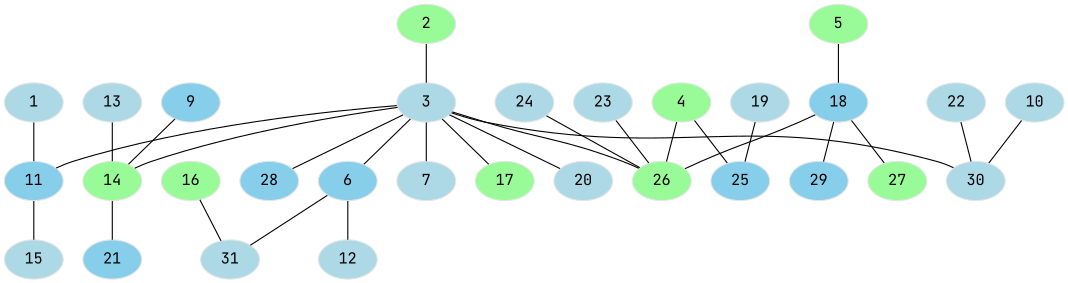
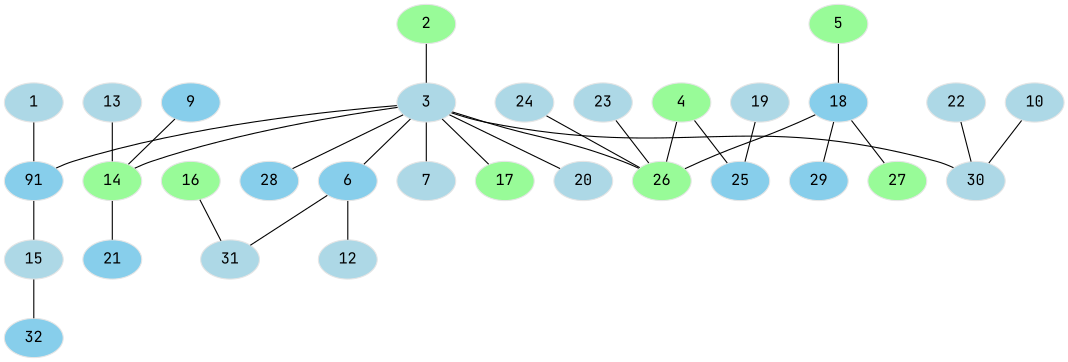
  graph {
    fontname="JetBrains Mono"
    node [color=gray90 fillcolor=lightblue fontname="JetBrains Mono" style=filled]
    edge [fontname="JetBrains Mono" weight=1.0]
-   11 [fillcolor=skyblue]
+   11 [fillcolor=skyblue label=91]
    1
    15
    2 [fillcolor=palegreen]
    3
    6 [fillcolor=skyblue]
    7
    14 [fillcolor=palegreen]
    17 [fillcolor=palegreen]
    20
    26 [fillcolor=palegreen]
    28 [fillcolor=skyblue]
    30
    31
    12
    21 [fillcolor=skyblue]
    4 [fillcolor=palegreen]
    25 [fillcolor=skyblue]
    5 [fillcolor=palegreen]
    18 [fillcolor=skyblue]
    27 [fillcolor=palegreen]
    29 [fillcolor=skyblue]
    9 [fillcolor=skyblue]
    10
+   32 [fillcolor=skyblue]
    13
    16 [fillcolor=palegreen]
    19
    22
    23
    24
    11 -- 15
    1 -- 11
+   15 -- 32
    2 -- 3
    3 -- 11
    3 -- 6
    3 -- 7
    3 -- 14
    3 -- 17
    3 -- 20
    3 -- 26
    3 -- 28
    3 -- 30
    6 -- 31
    6 -- 12
    14 -- 21
    4 -- 26
    4 -- 25
    5 -- 18
    18 -- 26
    18 -- 27
    18 -- 29
    9 -- 14
    10 -- 30
    13 -- 14
    16 -- 31
    19 -- 25
    22 -- 30
    23 -- 26
    24 -- 26
  }
